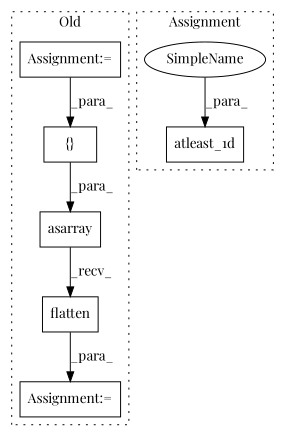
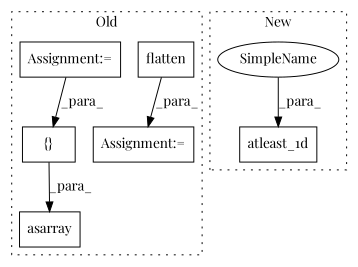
  digraph {
    fontname="Playfair Display"
    node [a=32 fontname="Playfair Display" shape=box]
    edge [fontname="Playfair Display"]
    n1 [l="8,1" label=asarray s="5357,5380"]
    n2 [a=7 l=1 label="Assignment:=" s=5350]
    n3 [a=4 l="1,1" label="{}" s="5374,5379"]
    n4 [l=9 label=flatten s=5382]
    n5 [a=7 l=4 label="Assignment:=" s=5336]
    n6 [a=42 l=5 label=SimpleName s=5037 shape=ellipse]
    n7 [l="11,1" label=atleast_1d s="5043,5058"]
    subgraph cluster_1 {
      label=Old
      style=dotted
      n1
      n2
      n3
      n4
      n5
    }
    subgraph cluster_2 {
-     label=Assignment
+     label=New
      style=dotted
      n6
      n7
    }
-   n1 -> n4 [label=_recv_]
    n3 -> n1 [label=_para_]
    n4 -> n2 [label=_para_]
    n5 -> n3 [label=_para_]
    n6 -> n7 [label=_para_]
  }
